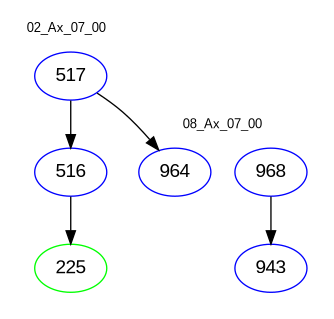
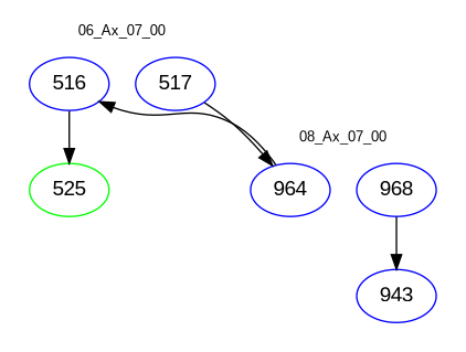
  digraph {
    fontname="Liberation Sans"
    node [color=blue fontname="Liberation Sans"]
    edge [color=black fontname="Liberation Sans"]
    n1 [label=517]
    n2 [label=516]
-   n3 [color=green label=225]
+   n3 [color=green label=525]
    n4 [label=968]
    n5 [label=943]
    n6 [label=964]
    subgraph cluster_1 {
      color=white
      fontsize=10
-     label="02_Ax_07_00"
+     label="06_Ax_07_00"
      n1
      n2
      n3
    }
    subgraph cluster_2 {
      color=white
      fontsize=10
      label="08_Ax_07_00"
      n4
      n5
      n6
    }
-   n1 -> n2
+   n6 -> n2
    n1 -> n6
    n2 -> n3
    n4 -> n5
  }
